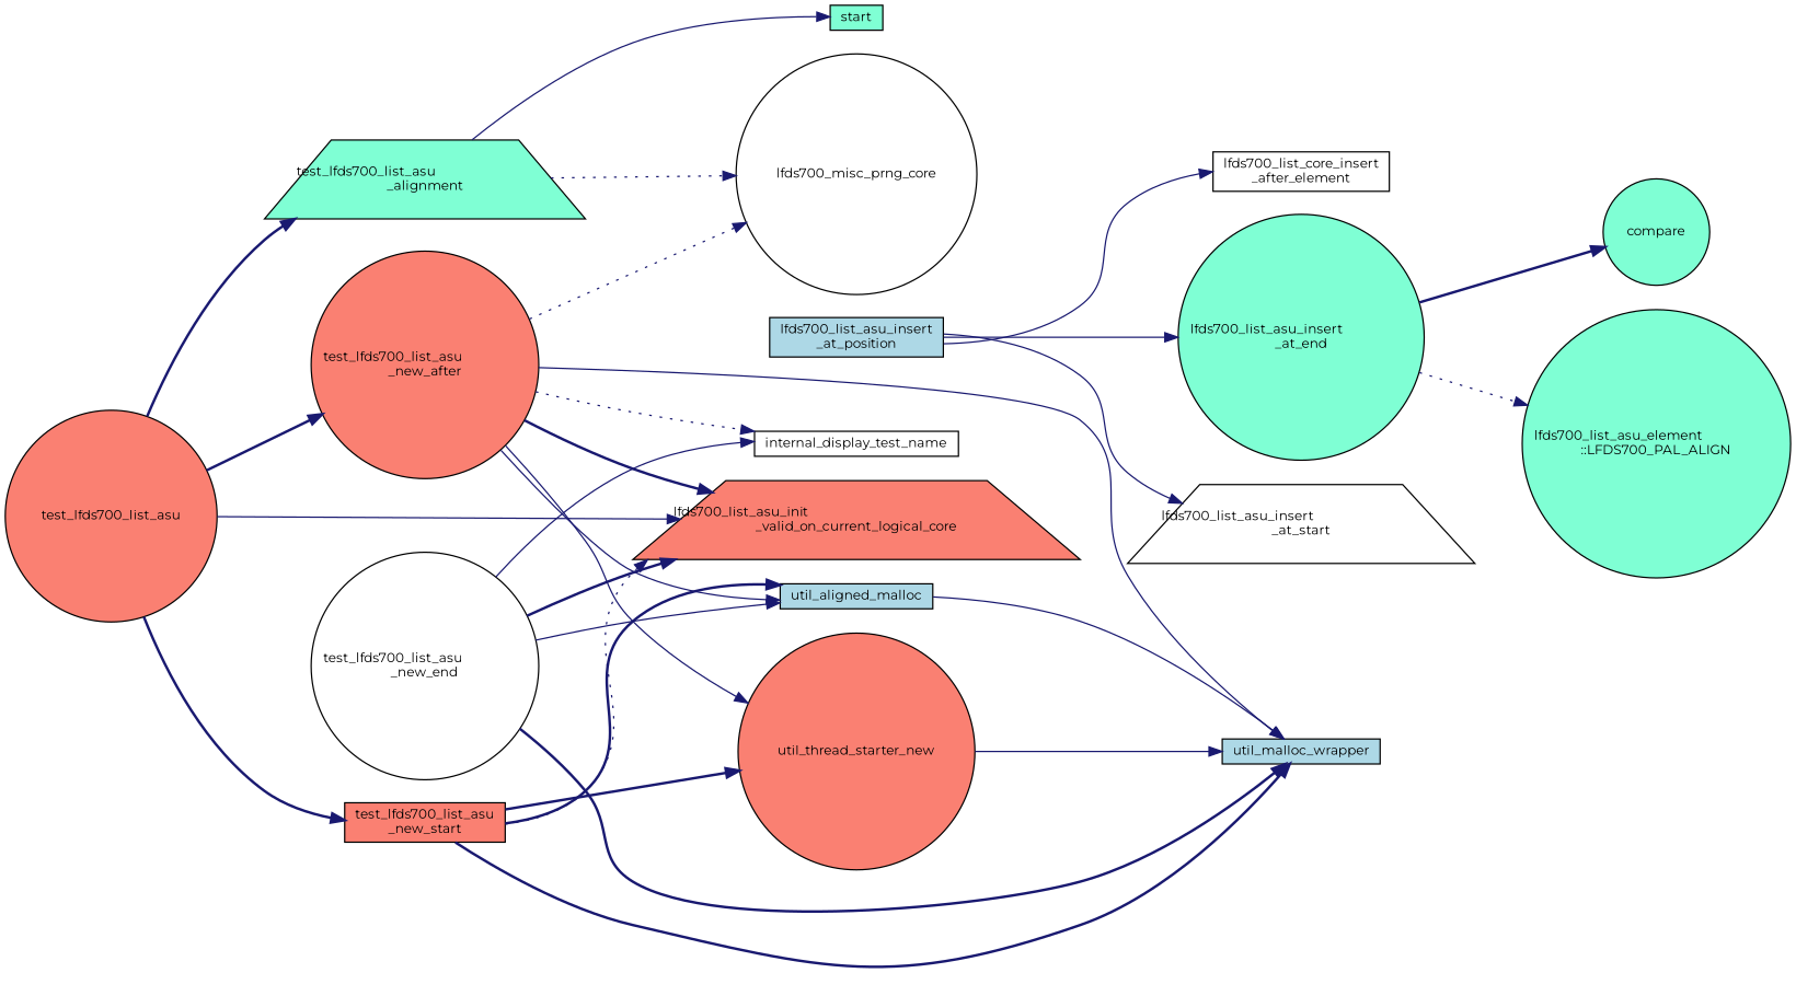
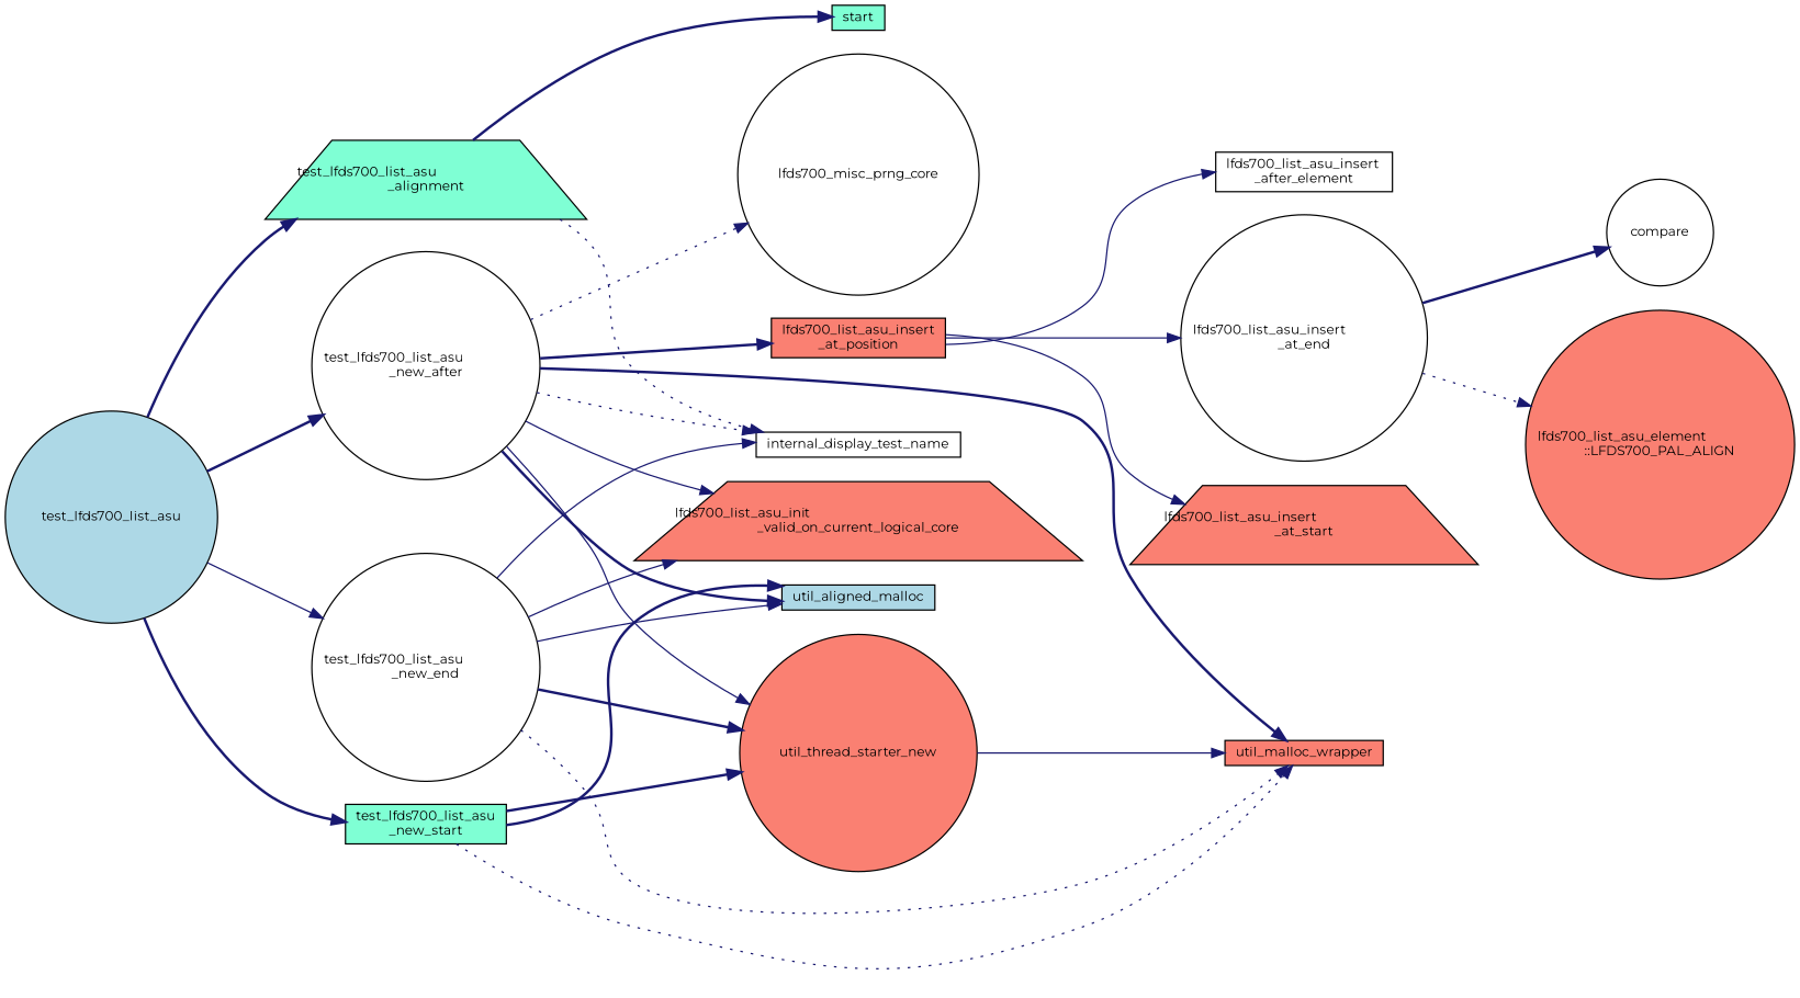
  digraph {
    fontname=Montserrat
    rankdir=LR
    node [color=black fillcolor=white fontname=Montserrat fontsize=10 shape=circle style=filled]
    edge [color=midnightblue fontname=Montserrat fontsize=10 labelfontname=Helvetica labelfontsize=10 style=bold]
-   n1 [fillcolor=salmon fontcolor=black height=0.2 label=test_lfds700_list_asu width=0.4]
+   n1 [fillcolor=lightblue fontcolor=black height=0.2 label=test_lfds700_list_asu width=0.4]
    n2 [fillcolor=aquamarine height=0.2 label="test_lfds700_list_asu\l_alignment" shape=trapezium width=0.4]
-   n3 [fillcolor=salmon height=0.2 label="test_lfds700_list_asu\l_new_after" width=0.4]
+   n3 [height=0.2 label="test_lfds700_list_asu\l_new_after" width=0.4]
    n4 [height=0.2 label="test_lfds700_list_asu\l_new_end" width=0.4]
-   n5 [fillcolor=salmon height=0.2 label="test_lfds700_list_asu\l_new_start" shape=box width=0.4]
+   n5 [fillcolor=aquamarine height=0.2 label="test_lfds700_list_asu\l_new_start" shape=box width=0.4]
    n6 [height=0.2 label=internal_display_test_name shape=box width=0.4]
    n7 [fillcolor=aquamarine height=0.2 label=start shape=box width=0.4]
    n8 [fillcolor=salmon height=0.2 label="lfds700_list_asu_init\l_valid_on_current_logical_core" shape=trapezium width=0.4]
-   n9 [fillcolor=lightblue height=0.2 label="lfds700_list_asu_insert\l_at_position" shape=box width=0.4]
+   n9 [fillcolor=salmon height=0.2 label="lfds700_list_asu_insert\l_at_position" shape=box width=0.4]
    n10 [height=0.2 label=lfds700_misc_prng_core width=0.4]
    n11 [fillcolor=lightblue height=0.2 label=util_aligned_malloc shape=box width=0.4]
-   n12 [fillcolor=lightblue height=0.2 label=util_malloc_wrapper shape=box width=0.4]
+   n12 [fillcolor=salmon height=0.2 label=util_malloc_wrapper shape=box width=0.4]
    n13 [fillcolor=salmon height=0.2 label=util_thread_starter_new width=0.4]
-   n14 [height=0.2 label="lfds700_list_core_insert\l_after_element" shape=box width=0.4]
-   n15 [fillcolor=aquamarine height=0.2 label="lfds700_list_asu_insert\l_at_end" width=0.4]
-   n16 [height=0.2 label="lfds700_list_asu_insert\l_at_start" shape=trapezium width=0.4]
-   n17 [fillcolor=aquamarine height=0.2 label=compare width=0.4]
-   n18 [fillcolor=aquamarine height=0.2 label="lfds700_list_asu_element\l::LFDS700_PAL_ALIGN" width=0.4]
+   n14 [height=0.2 label="lfds700_list_asu_insert\l_after_element" shape=box width=0.4]
+   n15 [height=0.2 label="lfds700_list_asu_insert\l_at_end" width=0.4]
+   n16 [fillcolor=salmon height=0.2 label="lfds700_list_asu_insert\l_at_start" shape=trapezium width=0.4]
+   n17 [height=0.2 label=compare width=0.4]
+   n18 [fillcolor=salmon height=0.2 label="lfds700_list_asu_element\l::LFDS700_PAL_ALIGN" width=0.4]
    n1 -> n2
    n1 -> n3
-   n1 -> n8 [style=solid]
+   n1 -> n4 [style=solid]
    n1 -> n5
-   n2 -> n10 [style=dotted]
-   n2 -> n7 [style=solid]
+   n2 -> n6 [style=dotted]
+   n2 -> n7
    n3 -> n6 [style=dotted]
-   n3 -> n8
+   n3 -> n8 [style=solid]
+   n3 -> n9
    n3 -> n10 [style=dotted]
-   n3 -> n11 [style=solid]
-   n3 -> n12 [style=solid]
+   n3 -> n11
+   n3 -> n12
    n3 -> n13 [style=solid]
    n4 -> n6 [style=solid]
-   n4 -> n8
+   n4 -> n8 [style=solid]
    n4 -> n11 [style=solid]
-   n4 -> n12
-   n5 -> n8 [style=dotted]
+   n4 -> n12 [style=dotted]
+   n4 -> n13
    n5 -> n11
-   n5 -> n12
+   n5 -> n12 [style=dotted]
    n5 -> n13
    n9 -> n14 [style=solid]
    n9 -> n15 [style=solid]
    n9 -> n16 [style=solid]
-   n11 -> n12 [style=solid]
    n13 -> n12 [style=solid]
    n15 -> n17
    n15 -> n18 [style=dotted]
  }
